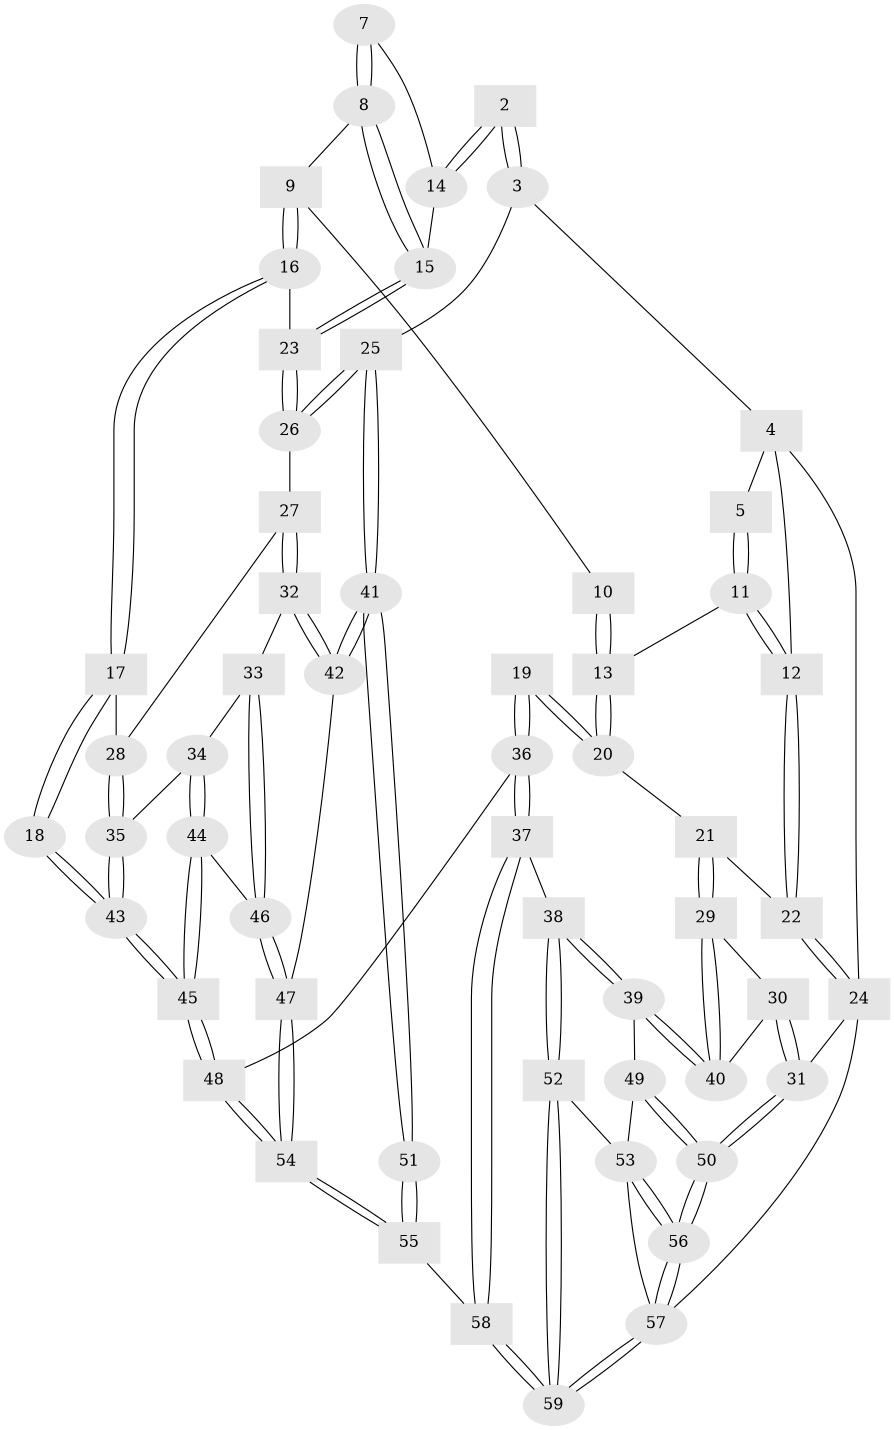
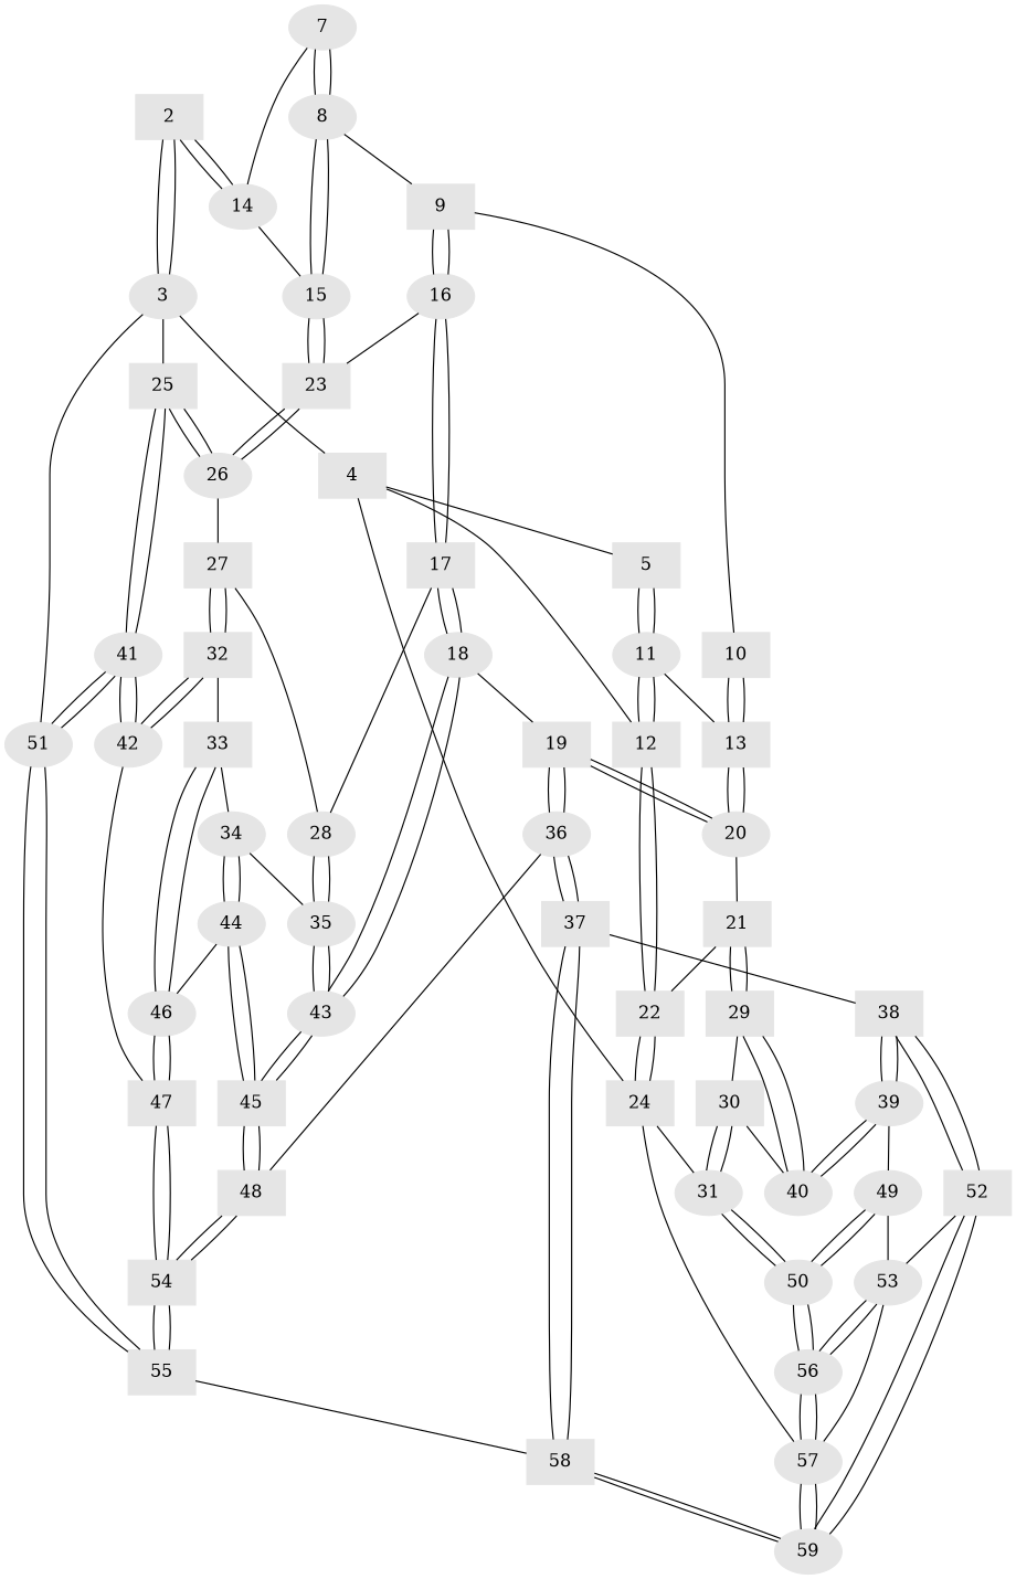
  graph {
    node [color=gray90 shape=ellipse style=filled]
    2 [shape=box]
    3
    14
    7
    8
    4 [shape=box]
    25 [shape=box]
    51
    15
    5 [shape=box]
    12 [shape=box]
    24 [shape=box]
    26
    41
    55 [shape=box]
    11
    22 [shape=box]
    31
    57
    13 [shape=box]
    10 [shape=box]
    9 [shape=box]
    16
    23 [shape=box]
    17 [shape=box]
    20
    21 [shape=box]
    18
    28
    19 [shape=box]
    43
    35
    36
    45 [shape=box]
    37 [shape=box]
    48 [shape=box]
    29 [shape=box]
    30 [shape=box]
    40
    27 [shape=box]
    50
    59
    42
    32 [shape=box]
    33 [shape=box]
    56
    34
    46
    47 [shape=box]
    44
    38 [shape=box]
    58 [shape=box]
    54 [shape=box]
    39
    52 [shape=box]
    49
    53
    2 -- 3
    2 -- 3
    2 -- 14
    2 -- 14
    3 -- 4
    3 -- 25
+   3 -- 51
    14 -- 15
    7 -- 14
    7 -- 8
    7 -- 8
    8 -- 15
    8 -- 15
    8 -- 9
    4 -- 5
    4 -- 12
    4 -- 24
    25 -- 26
    25 -- 26
    25 -- 41
    25 -- 41
    51 -- 55
    51 -- 55
    15 -- 23
    15 -- 23
    5 -- 11
    5 -- 11
    12 -- 22
    12 -- 22
    24 -- 31
    24 -- 57
    26 -- 27
    41 -- 51
    41 -- 51
    41 -- 42
    41 -- 42
    55 -- 58
    11 -- 12
    11 -- 12
    11 -- 13
    22 -- 24
    22 -- 24
    31 -- 50
    31 -- 50
    57 -- 59
    57 -- 59
    13 -- 20
    13 -- 20
    10 -- 13
    10 -- 13
    9 -- 10
    9 -- 16
    9 -- 16
    16 -- 23
    16 -- 17
    16 -- 17
    23 -- 26
    23 -- 26
    17 -- 18
    17 -- 18
    17 -- 28
    20 -- 21
    21 -- 22
    21 -- 29
    21 -- 29
+   18 -- 19
    18 -- 43
    18 -- 43
    28 -- 35
    28 -- 35
    19 -- 20
    19 -- 20
    19 -- 36
    19 -- 36
    43 -- 45
    43 -- 45
    35 -- 43
    35 -- 43
    36 -- 37
    36 -- 37
    36 -- 48
    45 -- 48
    45 -- 48
    37 -- 38
    37 -- 58
    37 -- 58
    48 -- 54
    48 -- 54
    29 -- 30
    29 -- 40
    29 -- 40
    30 -- 31
    30 -- 31
    30 -- 40
    27 -- 28
    27 -- 32
    27 -- 32
    50 -- 56
    50 -- 56
    42 -- 47
    32 -- 42
    32 -- 42
    32 -- 33
    33 -- 34
    33 -- 46
    33 -- 46
    56 -- 57
    56 -- 57
    34 -- 35
    34 -- 44
    34 -- 44
    46 -- 47
    46 -- 47
    47 -- 54
    47 -- 54
    44 -- 45
    44 -- 45
    44 -- 46
    38 -- 39
    38 -- 39
    38 -- 52
    38 -- 52
    58 -- 59
    58 -- 59
    54 -- 55
    54 -- 55
    39 -- 40
    39 -- 40
    39 -- 49
    52 -- 59
    52 -- 59
    52 -- 53
    49 -- 50
    49 -- 50
    49 -- 53
    53 -- 57
    53 -- 56
    53 -- 56
  }
